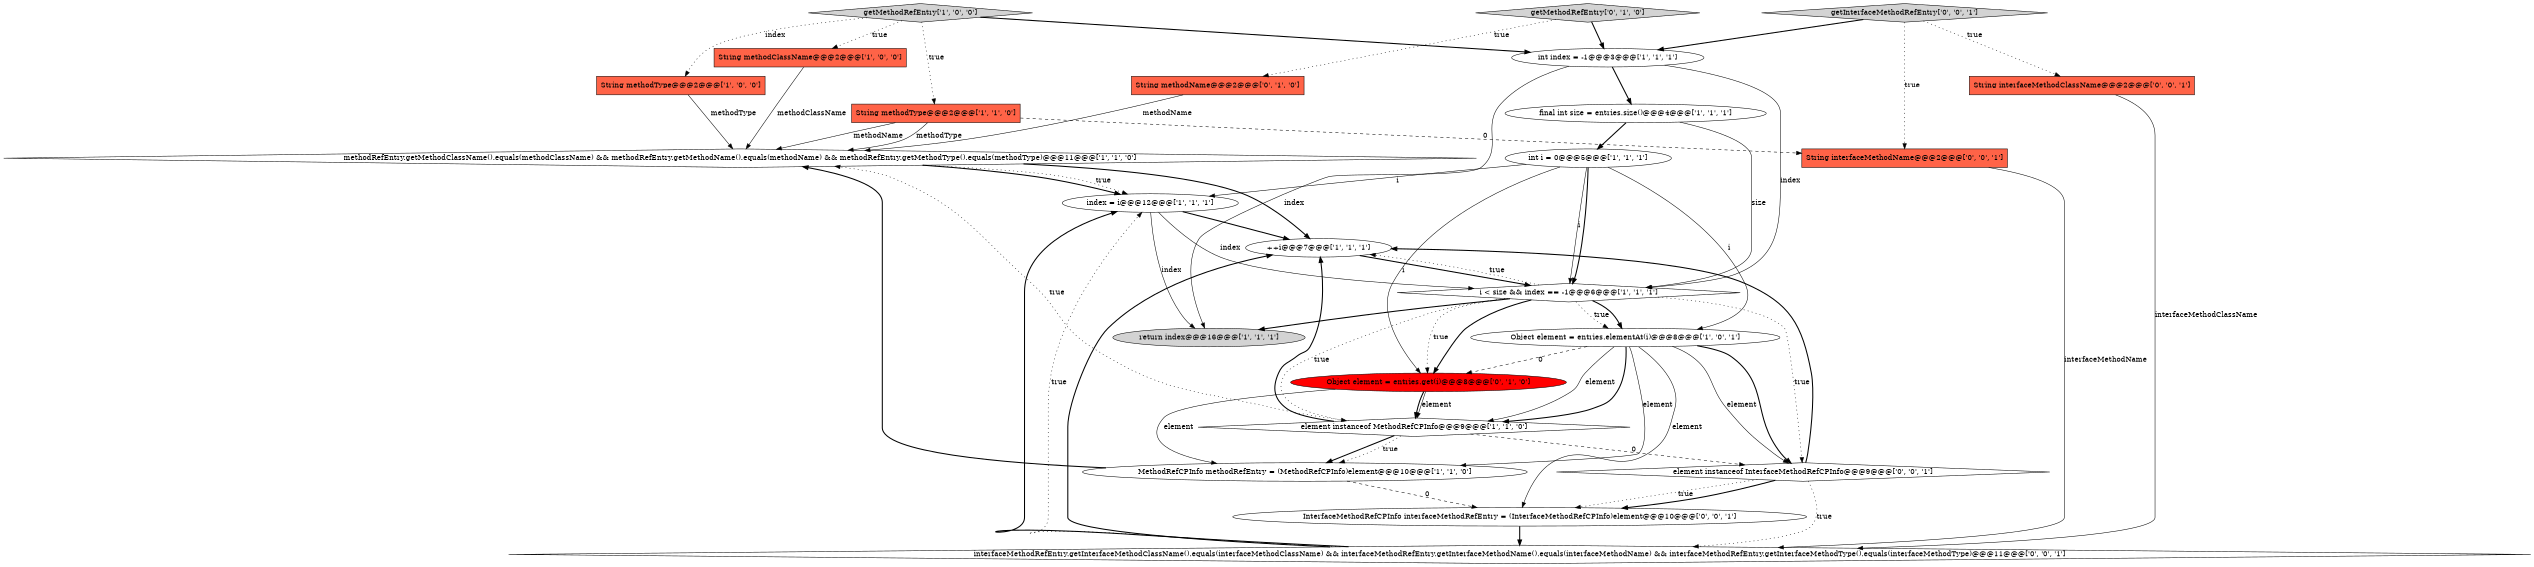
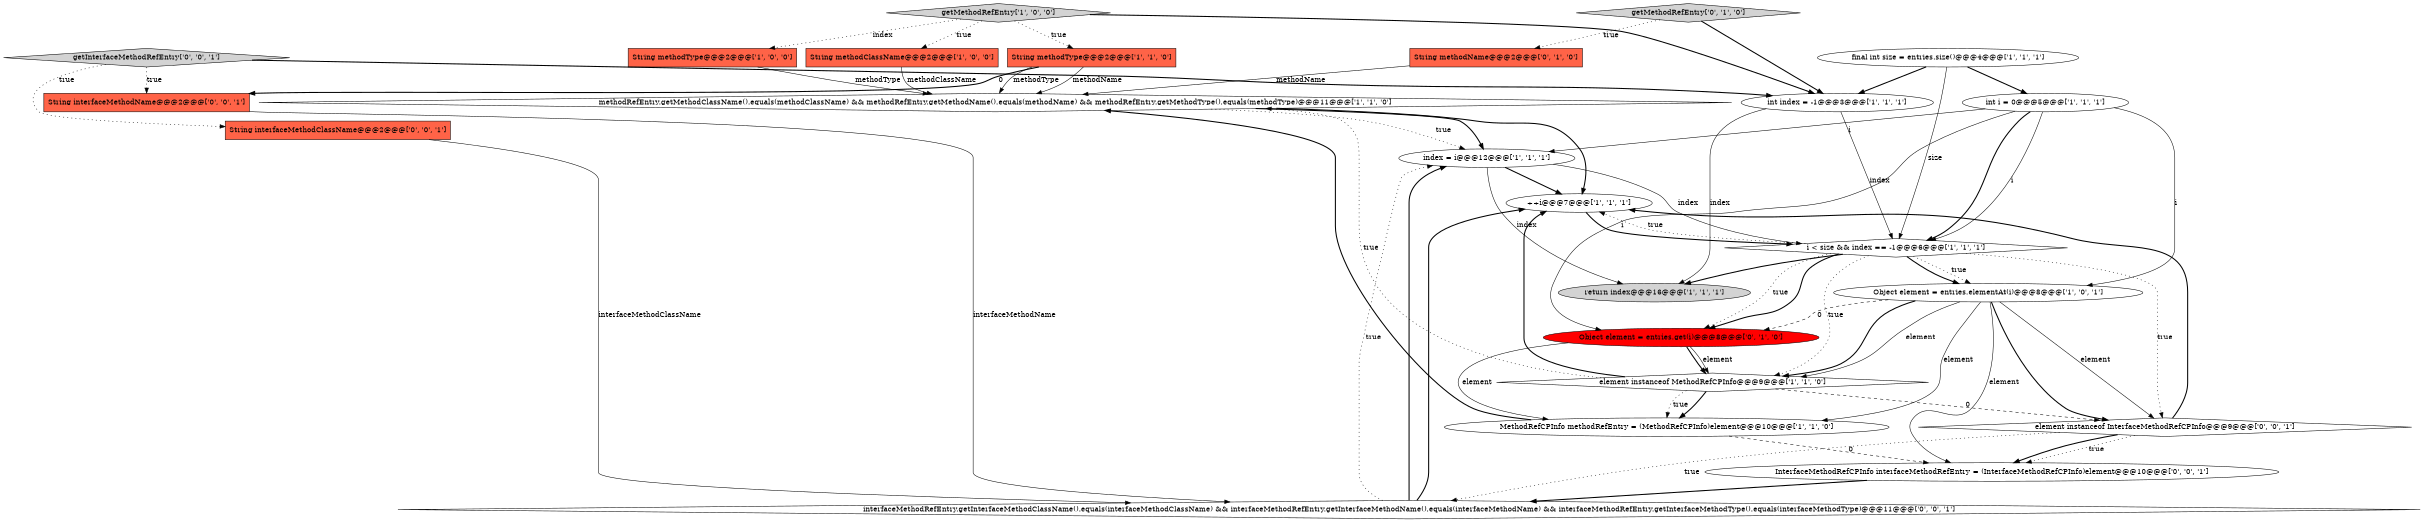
  digraph {
    node [fillcolor=white shape=ellipse style=filled]
    edge [style=bold]
    n1 [label="methodRefEntry.getMethodClassName().equals(methodClassName) && methodRefEntry.getMethodName().equals(methodName) && methodRefEntry.getMethodType().equals(methodType)@@@11@@@['1', '1', '0']" shape=diamond]
    n2 [label="index = i@@@12@@@['1', '1', '1']"]
    n3 [label="++i@@@7@@@['1', '1', '1']"]
    n4 [fillcolor=tomato label="String interfaceMethodClassName@@@2@@@['0', '0', '1']" shape=box]
    n5 [label="interfaceMethodRefEntry.getInterfaceMethodClassName().equals(interfaceMethodClassName) && interfaceMethodRefEntry.getInterfaceMethodName().equals(interfaceMethodName) && interfaceMethodRefEntry.getInterfaceMethodType().equals(interfaceMethodType)@@@11@@@['0', '0', '1']" shape=diamond]
    n6 [fillcolor=tomato label="String interfaceMethodName@@@2@@@['0', '0', '1']" shape=box]
    n7 [fillcolor=red label="Object element = entries.get(i)@@@8@@@['0', '1', '0']"]
    n8 [label="MethodRefCPInfo methodRefEntry = (MethodRefCPInfo)element@@@10@@@['1', '1', '0']"]
    n9 [label="element instanceof MethodRefCPInfo@@@9@@@['1', '1', '0']" shape=diamond]
    n10 [label="InterfaceMethodRefCPInfo interfaceMethodRefEntry = (InterfaceMethodRefCPInfo)element@@@10@@@['0', '0', '1']"]
    n11 [label="element instanceof InterfaceMethodRefCPInfo@@@9@@@['0', '0', '1']" shape=diamond]
    n12 [fillcolor=tomato label="String methodType@@@2@@@['1', '1', '0']" shape=box]
    n13 [label="int i = 0@@@5@@@['1', '1', '1']"]
    n14 [label="Object element = entries.elementAt(i)@@@8@@@['1', '0', '1']"]
    n15 [label="i < size && index == -1@@@6@@@['1', '1', '1']" shape=diamond]
    n16 [fillcolor=lightgray label="return index@@@16@@@['1', '1', '1']"]
    n17 [fillcolor=lightgray label="getMethodRefEntry['0', '1', '0']" shape=diamond]
    n18 [label="int index = -1@@@3@@@['1', '1', '1']"]
    n19 [fillcolor=tomato label="String methodName@@@2@@@['0', '1', '0']" shape=box]
    n20 [label="final int size = entries.size()@@@4@@@['1', '1', '1']"]
    n21 [fillcolor=tomato label="String methodType@@@2@@@['1', '0', '0']" shape=box]
    n22 [fillcolor=tomato label="String methodClassName@@@2@@@['1', '0', '0']" shape=box]
    n23 [fillcolor=lightgray label="getInterfaceMethodRefEntry['0', '0', '1']" shape=diamond]
    n24 [fillcolor=lightgray label="getMethodRefEntry['1', '0', '0']" shape=diamond]
    n1 -> n2
    n1 -> n2 [label=true style=dotted]
    n1 -> n3
    n2 -> n3
    n2 -> n15 [label=index style=solid]
    n2 -> n16 [label=index style=solid]
    n3 -> n15
    n4 -> n5 [label=interfaceMethodClassName style=solid]
    n5 -> n2 [label=true style=dotted]
    n5 -> n2
    n5 -> n3
    n6 -> n5 [label=interfaceMethodName style=solid]
    n7 -> n8 [label=element style=solid]
    n7 -> n9
    n7 -> n9 [label=element style=solid]
    n8 -> n1
    n8 -> n10 [label=0 style=dashed]
    n9 -> n1 [label=true style=dotted]
    n9 -> n3
    n9 -> n8
    n9 -> n8 [label=true style=dotted]
    n9 -> n11 [label=0 style=dashed]
    n10 -> n5
    n11 -> n3
    n11 -> n5 [label=true style=dotted]
    n11 -> n10 [label=true style=dotted]
    n11 -> n10
    n12 -> n1 [label=methodName style=solid]
    n12 -> n1 [label=methodType style=solid]
-   n12 -> n6 [label=0 style=dashed]
+   n12 -> n6 [label=0]
    n13 -> n2 [label=i style=solid]
    n13 -> n7 [label=i style=solid]
    n13 -> n14 [label=i style=solid]
    n13 -> n15
    n13 -> n15 [label=i style=solid]
    n14 -> n7 [label=0 style=dashed]
    n14 -> n8 [label=element style=solid]
    n14 -> n9
    n14 -> n9 [label=element style=solid]
    n14 -> n10 [label=element style=solid]
    n14 -> n11
    n14 -> n11 [label=element style=solid]
    n15 -> n3 [label=true style=dotted]
    n15 -> n7 [label=true style=dotted]
    n15 -> n7
    n15 -> n9 [label=true style=dotted]
    n15 -> n11 [label=true style=dotted]
    n15 -> n14 [label=true style=dotted]
    n15 -> n14
    n15 -> n16
    n17 -> n18
    n17 -> n19 [label=true style=dotted]
    n18 -> n15 [label=index style=solid]
    n18 -> n16 [label=index style=solid]
-   n18 -> n20
+   n20 -> n18
    n19 -> n1 [label=methodName style=solid]
    n20 -> n13
    n20 -> n15 [label=size style=solid]
    n21 -> n1 [label=methodType style=solid]
    n22 -> n1 [label=methodClassName style=solid]
    n23 -> n4 [label=true style=dotted]
    n23 -> n6 [label=true style=dotted]
    n23 -> n18
    n24 -> n12 [label=true style=dotted]
    n24 -> n18
    n24 -> n21 [label=index style=dotted]
    n24 -> n22 [label=true style=dotted]
  }
